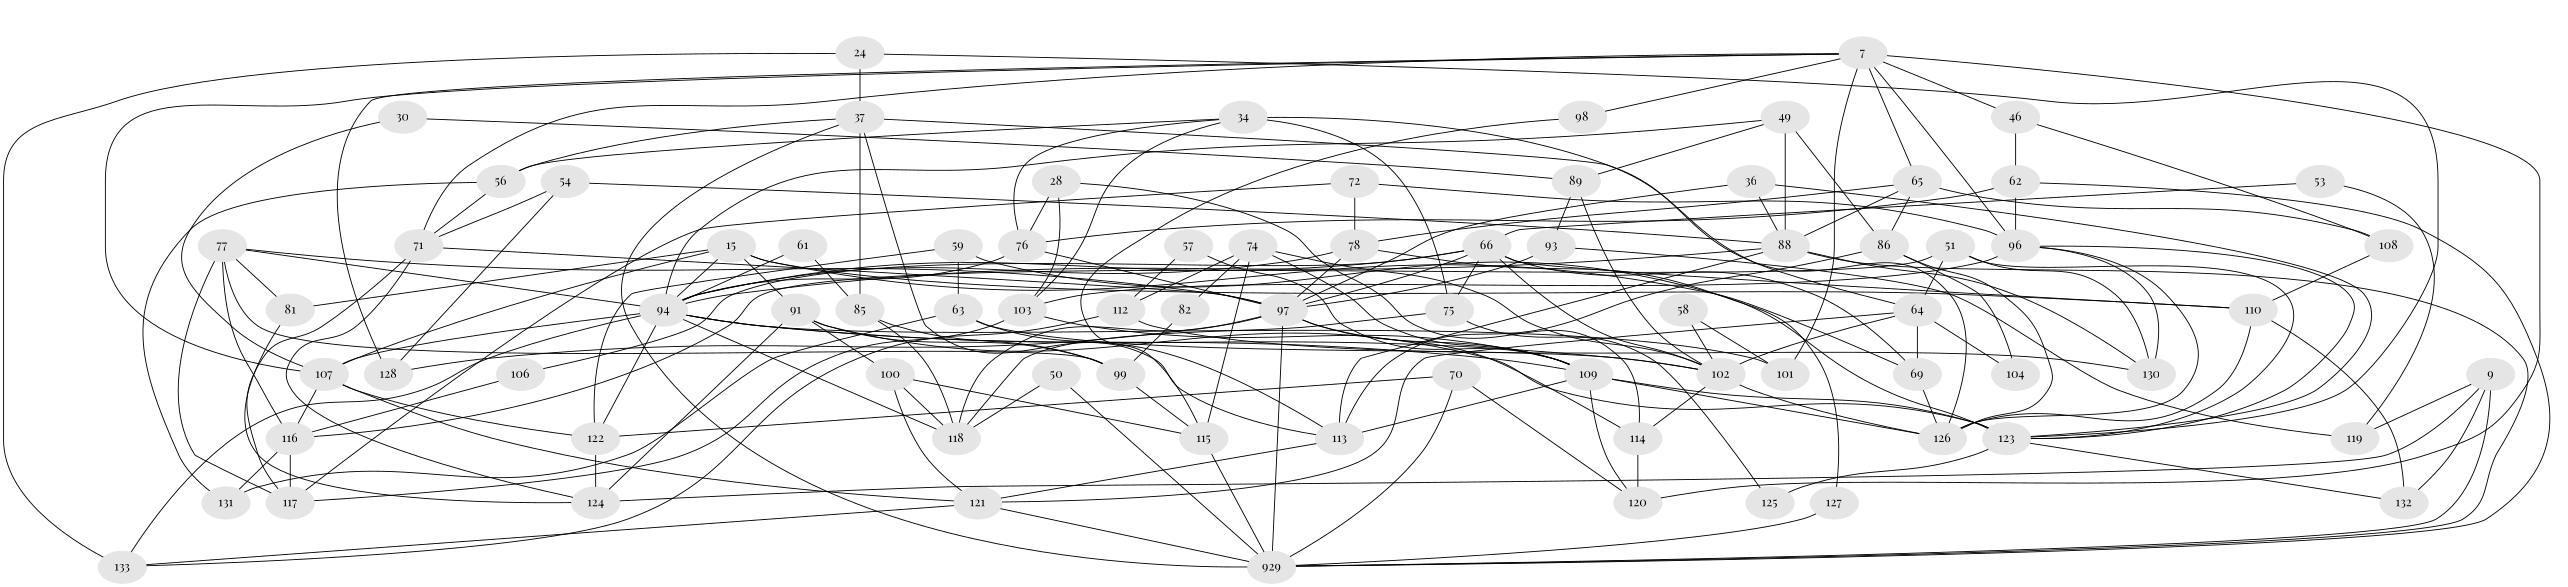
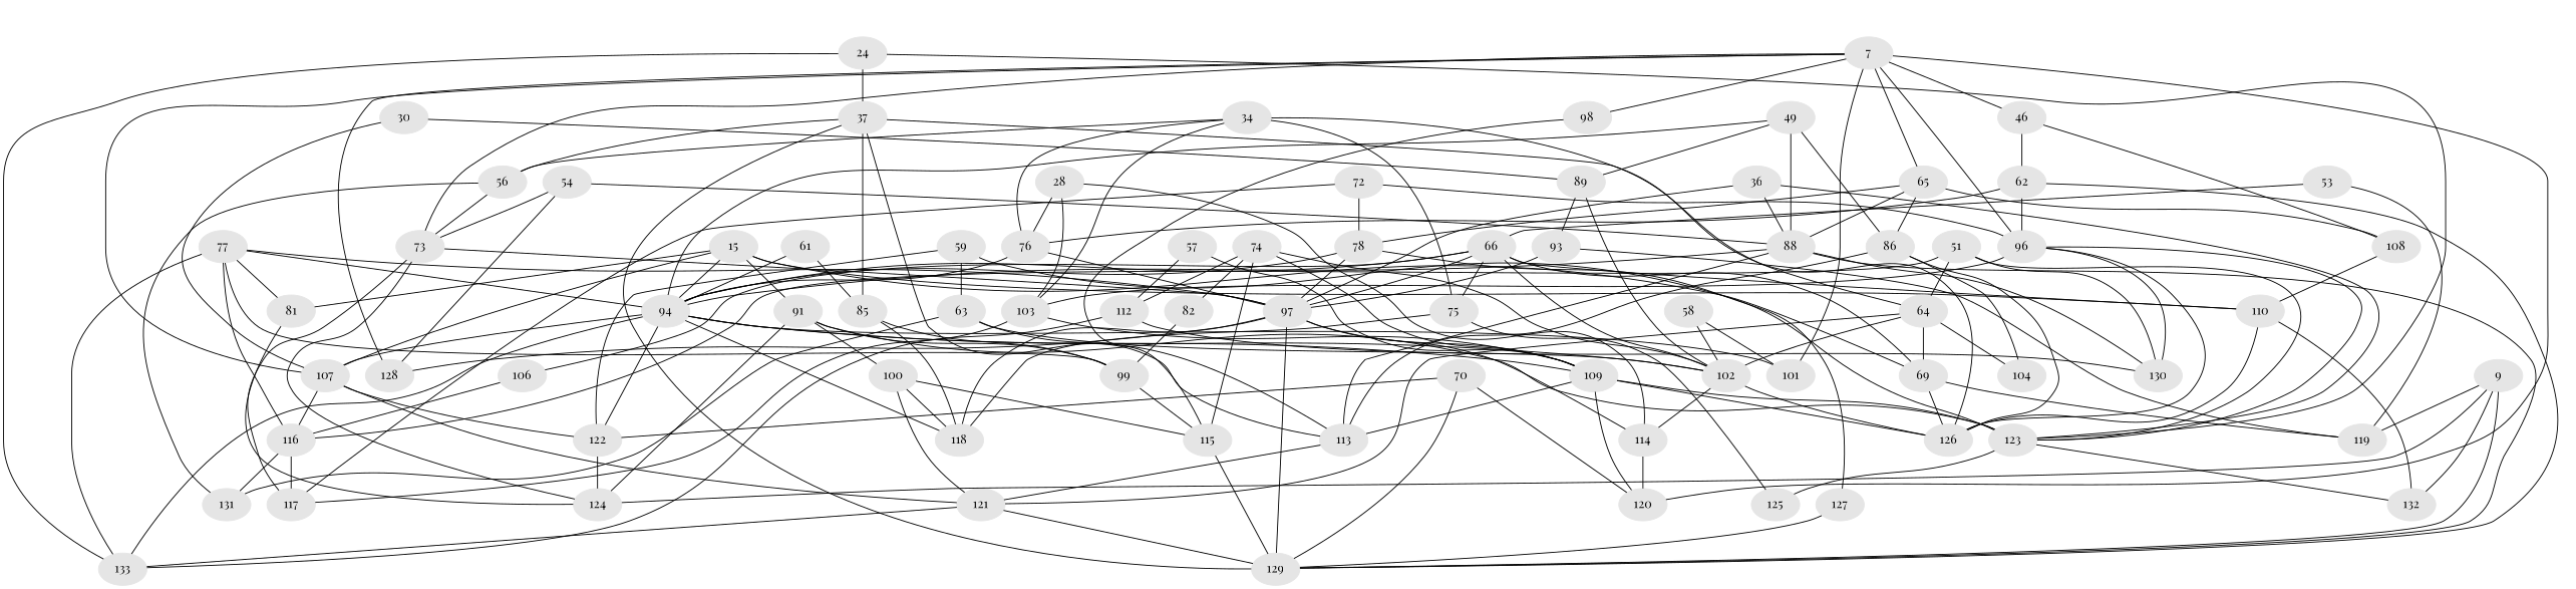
  graph {
    fontname="Playfair Display"
    node [color=gray90 fontname="Playfair Display" style=filled]
    edge [fontname="Playfair Display"]
    7 [super="+2"]
    46
    65
-   71 [super="+41"]
+   71 [super="+41" label=73]
    96 [super="+14+92"]
    98
    101
    107 [super="+90"]
    120
    128
    62
    108
    88 [super="+45+68"]
    86
    78 [super="+38"]
    124
    97 [super="+19+16+95"]
    117
    103 [super="+11"]
    123 [super="+85+111"]
    126 [super="+27"]
    130
    115
    116
    122 [super="+32"]
    121 [super="+26"]
    9 [super="+4"]
    119
-   129 [super="+39+43+105" label=929]
+   129 [super="+39+43+105"]
    132
    69 [super="+31"]
    15
    81
    91
    94 [super="+25+35+44+60"]
    110
    99 [super="+33"]
    100 [super="+12"]
    133
    118 [super="+73"]
    109 [super="+22+79"]
    102 [super="+67+23"]
    24
    37
    56 [super="+42"]
    n46 [label=85 super="+21"]
    113 [super="+52"]
    76 [super="+29"]
    28
    114 [super="+80"]
    30
    89
    93
    131
    34
    64 [super="+20"]
    75 [super="+55"]
    104
    125
    36
    49 [super="+6"]
-   50
    51
    53 [super="+5"]
    66
    106
    54
    57
    112
    58
    59
    63
    61
    127
    70
    72
    74 [super="+1"]
    82
    77 [super="+40"]
    7 -- 46
    7 -- 65
    7 -- 71
    7 -- 96
    7 -- 98
    7 -- 101
    7 -- 107
    7 -- 120 [weight=2]
    7 -- 128
    46 -- 62
    46 -- 108
    65 -- 108
    65 -- 88
    65 -- 86
    65 -- 78
    71 -- 124
    71 -- 97
    71 -- 117
    96 -- 103
    96 -- 123
    96 -- 126
    96 -- 130
    98 -- 115
    107 -- 116
    107 -- 122
    107 -- 121
    62 -- 96
    62 -- 129
    62 -- 76 [weight=2]
    108 -- 110
    88 -- 130
    88 -- 129 [weight=2]
    88 -- 94
    88 -- 113
    86 -- 126
    86 -- 113
    86 -- 104
    78 -- 97
    78 -- 94 [weight=2]
    78 -- 127
    97 -- 128
    97 -- 129 [weight=2]
    97 -- 118 [weight=2]
    97 -- 109
    97 -- 114
    103 -- 117
    103 -- 109
    123 -- 132
    123 -- 125 [weight=2]
    115 -- 129
    116 -- 117
    116 -- 131
    122 -- 124
    121 -- 129
    121 -- 133
    9 -- 124
    9 -- 119 [weight=2]
    9 -- 129
    9 -- 132
    69 -- 126
+   69 -- 119
    15 -- 107 [weight=2]
    15 -- 69
    15 -- 81
    15 -- 91
    15 -- 94
    15 -- 110
    81 -- 124
    91 -- 124
    91 -- 123
    91 -- 99
    91 -- 100
    94 -- 101
    94 -- 107
    94 -- 122
    94 -- 133
    94 -- 118
    94 -- 109 [weight=2]
    94 -- 102
    110 -- 126
    110 -- 132
    99 -- 115
    100 -- 115
    100 -- 121
    100 -- 118 [weight=2]
    109 -- 120
    109 -- 123 [weight=3]
    109 -- 126
    109 -- 113 [weight=2]
    102 -- 126
    102 -- 114 [weight=2]
    24 -- 123
    24 -- 133
    24 -- 37
    37 -- 126
    37 -- 129 [weight=2]
    37 -- 56
    37 -- n46 [weight=2]
    37 -- 113
    56 -- 71
    56 -- 131
    n46 -- 99
    n46 -- 118
    113 -- 121
    76 -- 97
    76 -- 94
    28 -- 103
    28 -- 76
    28 -- 114
    114 -- 120
    30 -- 107
    30 -- 89
    89 -- 102
    89 -- 93
    93 -- 97
    93 -- 119
    34 -- 103
    34 -- 56
    34 -- 76
    34 -- 64
    34 -- 75 [weight=2]
    64 -- 121
    64 -- 69
    64 -- 102
    64 -- 104
    75 -- 118
    75 -- 125
    36 -- 88
    36 -- 97 [weight=2]
    36 -- 123 [weight=2]
    49 -- 88
    49 -- 86 [weight=2]
    49 -- 94
    49 -- 89
-   50 -- 129
-   50 -- 118
    51 -- 123
    51 -- 130
    51 -- 116
    51 -- 64
    53 -- 119
    53 -- 66
    66 -- 97 [weight=2]
    66 -- 69
    66 -- 94
    66 -- 110
    66 -- 102 [weight=2]
    66 -- 75
    66 -- 106
    106 -- 116
    54 -- 71
    54 -- 128
    54 -- 88
    57 -- 109
    57 -- 112
    112 -- 130
    112 -- 133
    58 -- 101
    58 -- 102
    59 -- 123
    59 -- 122
    59 -- 63
    63 -- 102
    63 -- 113
    63 -- 131
    61 -- 94
    61 -- n46
    127 -- 129
    70 -- 120
    70 -- 122
    70 -- 129
    72 -- 96
    72 -- 78
    72 -- 117
    74 -- 115
    74 -- 109
    74 -- 102
    74 -- 112
    74 -- 82
    82 -- 99
    77 -- 97
    77 -- 116
    77 -- 81
    77 -- 94
    77 -- 99
-   77 -- 117 [weight=2]
+   77 -- 133 [weight=2]
  }
